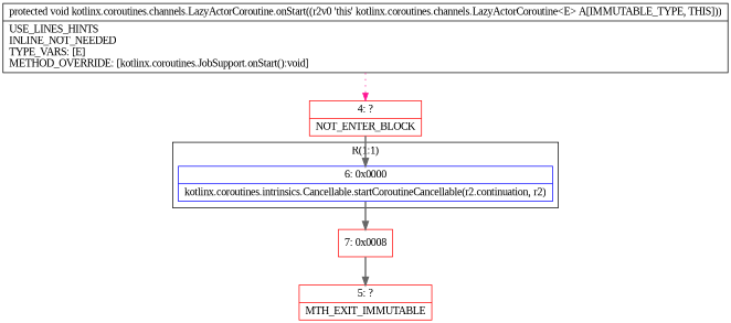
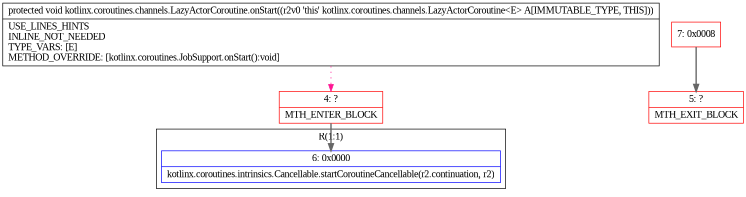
  digraph {
    fontname="Liberation Serif"
    node [color=red fontname="Liberation Serif" shape=record]
    edge [color=gray40 fontname="Liberation Serif" style=bold]
    n1 [color=blue label="{6\:\ 0x0000|kotlinx.coroutines.intrinsics.Cancellable.startCoroutineCancellable(r2.continuation, r2)\l}"]
    n2 [label="{7\:\ 0x0008}"]
-   n3 [label="{5\:\ ?|MTH_EXIT_IMMUTABLE\l}"]
-   n4 [label="{4\:\ ?|NOT_ENTER_BLOCK\l}"]
+   n3 [label="{5\:\ ?|MTH_EXIT_BLOCK\l}"]
+   n4 [label="{4\:\ ?|MTH_ENTER_BLOCK\l}"]
    n5 [label="{protected void kotlinx.coroutines.channels.LazyActorCoroutine.onStart((r2v0 'this' kotlinx.coroutines.channels.LazyActorCoroutine\<E\> A[IMMUTABLE_TYPE, THIS]))  | USE_LINES_HINTS\lINLINE_NOT_NEEDED\lTYPE_VARS: [E]\lMETHOD_OVERRIDE: [kotlinx.coroutines.JobSupport.onStart():void]\l}" color=""]
    subgraph cluster_1 {
      label="R(1:1)"
      n1
    }
-   n1 -> n2
    n2 -> n3
    n4 -> n1
    n5 -> n4 [color=deeppink style=dotted]
  }
